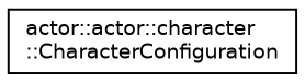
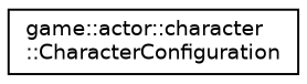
  digraph {
    rankdir=TB
-   n1 [color=black fillcolor=white fontname=Helvetica fontsize=10 height=0.2 label="actor::actor::character\l::CharacterConfiguration" shape=record style=filled width=0.4]
+   n1 [color=black fillcolor=white fontname=Helvetica fontsize=10 height=0.2 label="game::actor::character\l::CharacterConfiguration" shape=record style=filled width=0.4]
  }
